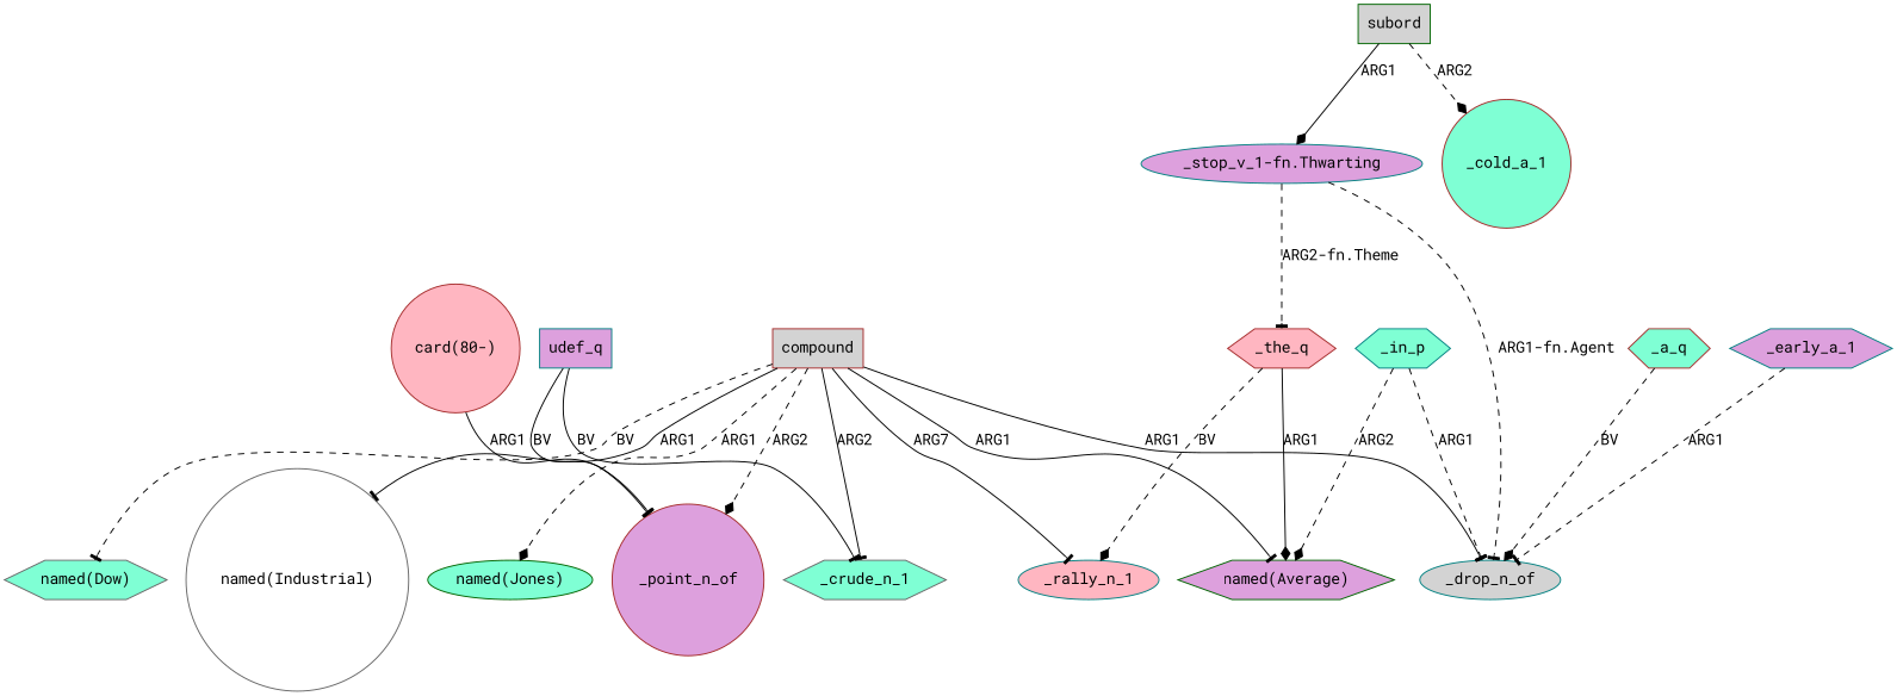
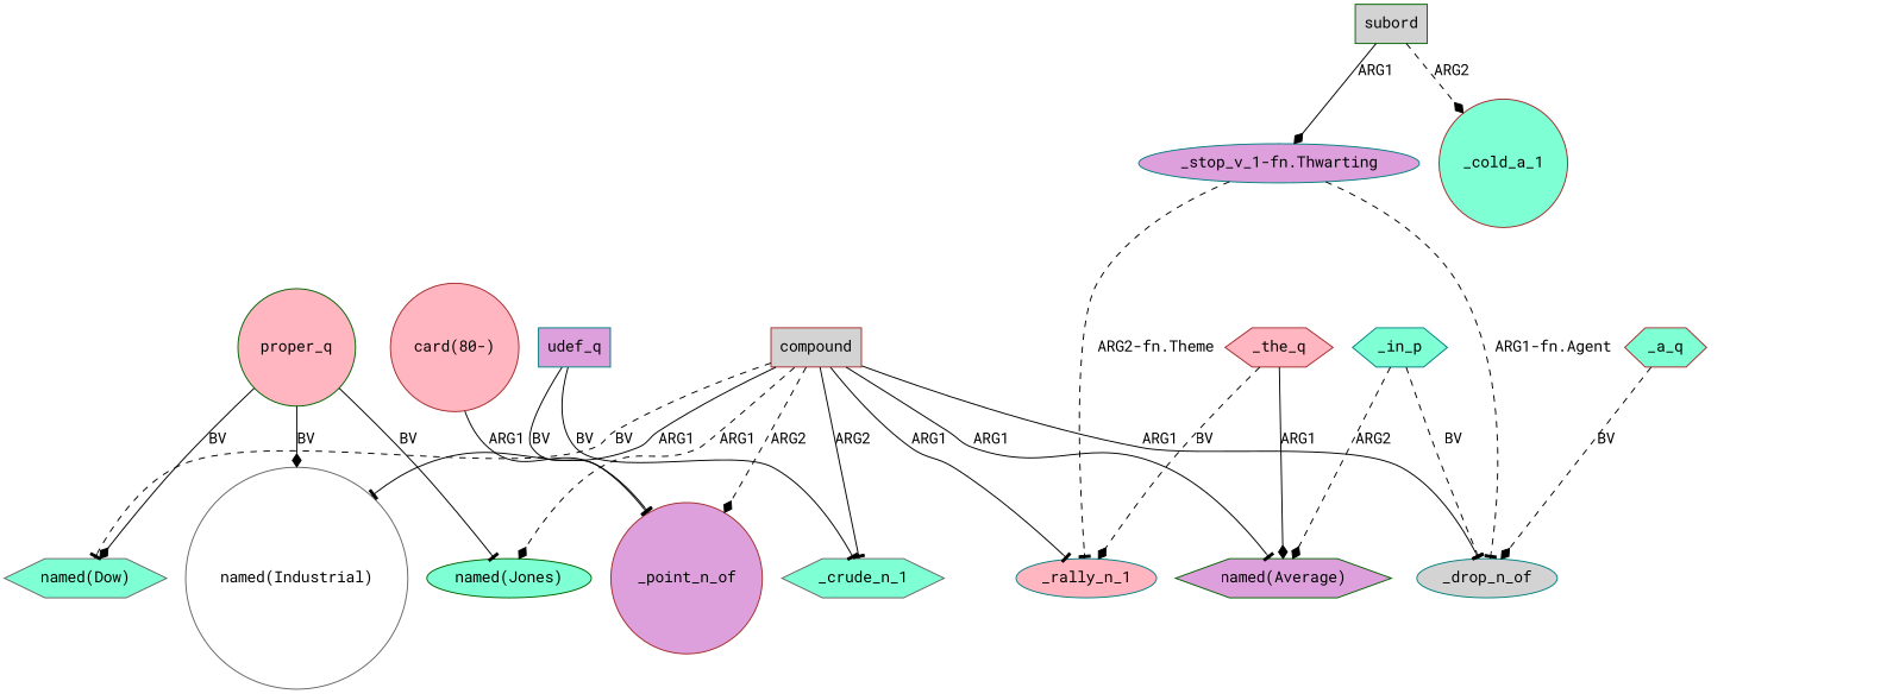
  digraph {
    fontname="Roboto Mono"
    node [color=brown fillcolor=aquamarine fontname="Roboto Mono" shape=hexagon style=filled]
    edge [arrowhead=tee fontname="Roboto Mono" style=solid]
    compound [fillcolor=lightgrey shape=box]
    "named(Industrial)" [color=gray40 fillcolor=white shape=circle]
    "named(Dow)" [color=gray40]
    _drop_n_of [color=teal fillcolor=lightgrey shape=ellipse]
    _rally_n_1 [color=teal fillcolor=lightpink shape=ellipse]
    "named(Average)" [color=darkgreen fillcolor=plum]
    "named(Jones)" [color=darkgreen shape=ellipse]
    _point_n_of [fillcolor=plum shape=circle]
    _crude_n_1 [color=gray40]
    subord [color=darkgreen fillcolor=lightgrey shape=box]
    "_stop_v_1-fn.Thwarting" [color=teal fillcolor=plum shape=ellipse]
    _cold_a_1 [shape=circle]
    _in_p [color=teal]
+   proper_q [color=darkgreen fillcolor=lightpink shape=circle]
    _a_q
-   _early_a_1 [color=teal fillcolor=plum]
    "card(80-)" [fillcolor=lightpink shape=circle]
    _the_q [fillcolor=lightpink]
    udef_q [color=teal fillcolor=plum shape=box]
    compound -> "named(Industrial)" [label=ARG1]
    compound -> "named(Dow)" [label=BV style=dashed]
    compound -> _drop_n_of [label=ARG1]
-   compound -> _rally_n_1 [label=ARG7]
+   compound -> _rally_n_1 [label=ARG1]
    compound -> "named(Average)" [label=ARG1]
    compound -> "named(Jones)" [arrowhead=diamond label=ARG1 style=dashed]
    compound -> _point_n_of [arrowhead=diamond label=ARG2 style=dashed]
    compound -> _crude_n_1 [label=ARG2]
    subord -> "_stop_v_1-fn.Thwarting" [arrowhead=diamond label=ARG1]
    subord -> _cold_a_1 [arrowhead=diamond label=ARG2 style=dashed]
    "_stop_v_1-fn.Thwarting" -> _drop_n_of [label="ARG1-fn.Agent" style=dashed]
-   "_stop_v_1-fn.Thwarting" -> _the_q [label="ARG2-fn.Theme" style=dashed]
-   _in_p -> _drop_n_of [label=ARG1 style=dashed]
+   "_stop_v_1-fn.Thwarting" -> _rally_n_1 [label="ARG2-fn.Theme" style=dashed]
+   _in_p -> _drop_n_of [label=BV style=dashed]
    _in_p -> "named(Average)" [arrowhead=diamond label=ARG2 style=dashed]
+   proper_q -> "named(Industrial)" [arrowhead=diamond label=BV]
+   proper_q -> "named(Dow)" [arrowhead=diamond label=BV]
+   proper_q -> "named(Jones)" [label=BV]
    _a_q -> _drop_n_of [arrowhead=diamond label=BV style=dashed]
-   _early_a_1 -> _drop_n_of [label=ARG1 style=dashed]
    "card(80-)" -> _point_n_of [label=ARG1]
    _the_q -> _rally_n_1 [arrowhead=diamond label=BV style=dashed]
    _the_q -> "named(Average)" [arrowhead=diamond label=ARG1]
    udef_q -> _point_n_of [label=BV]
    udef_q -> _crude_n_1 [label=BV]
  }
